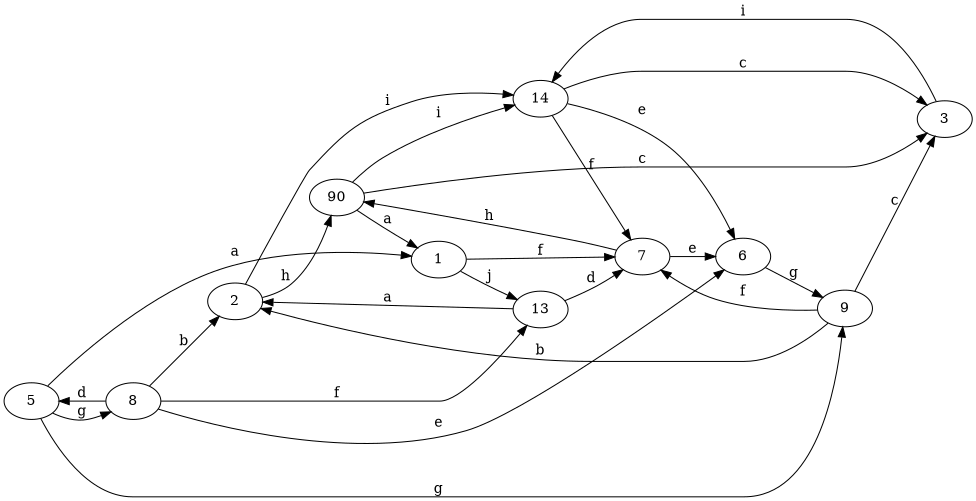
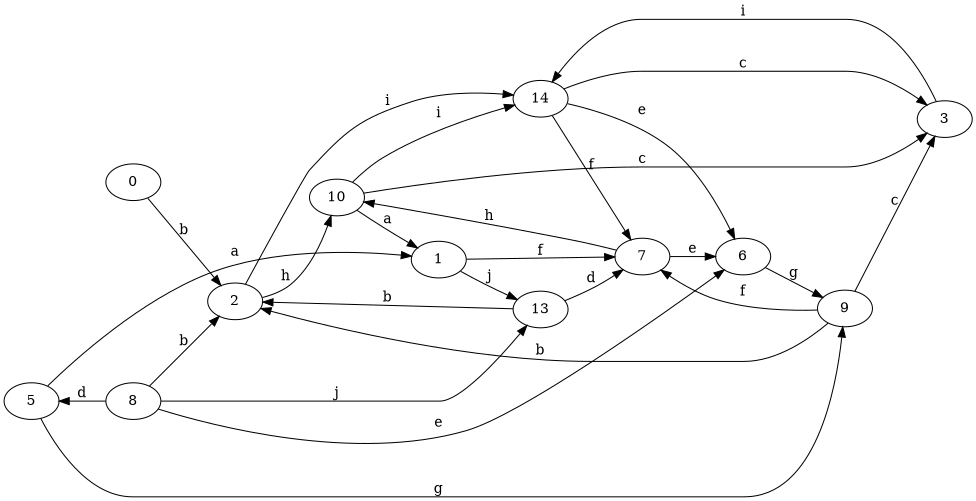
  strict digraph {
    rankdir=LR
+   0
    2
-   10 [label=90]
+   10
    n4 [label=14]
    1
    7
    13
    6
    3
    5
    8
    9
+   0 -> 2 [label=b]
    2 -> 10 [label=h]
    2 -> n4 [label=i]
    10 -> n4 [label=i]
    10 -> 1 [label=a]
    10 -> 3 [label=c]
    n4 -> 7 [label=f]
    n4 -> 6 [label=e]
    n4 -> 3 [label=c]
    1 -> 7 [label=f]
    1 -> 13 [label=j]
    7 -> 10 [label=h]
    7 -> 6 [label=e]
-   13 -> 2 [label=a]
+   13 -> 2 [label=b]
    13 -> 7 [label=d]
    6 -> 9 [label=g]
    3 -> n4 [label=i]
    5 -> 1 [label=a]
-   5 -> 8 [label=g]
    5 -> 9 [label=g]
    8 -> 2 [label=b]
-   8 -> 13 [label=f]
+   8 -> 13 [label=j]
    8 -> 6 [label=e]
    8 -> 5 [label=d]
    9 -> 2 [label=b]
    9 -> 7 [label=f]
    9 -> 3 [label=c]
  }
